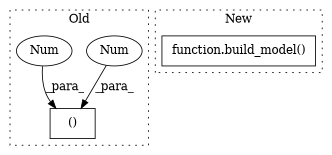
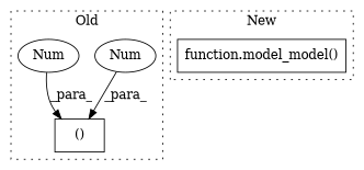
  digraph {
    node [a=76 l=1 shape=box]
    n1 [a=54 l=3 label="()" s=5740]
    n2 [label=Num s=5742 shape=ellipse]
    n3 [label=Num s=5739 shape=ellipse]
-   n4 [a=75 l=197 label="function.build_model()" s=5538]
+   n4 [a=75 l=197 label="function.model_model()" s=5538]
    subgraph cluster_1 {
      label=Old
      style=dotted
      n1
      n2
      n3
    }
    subgraph cluster_2 {
      label=New
      style=dotted
      n4
    }
    n2 -> n1 [label=_para_]
    n3 -> n1 [label=_para_]
  }
